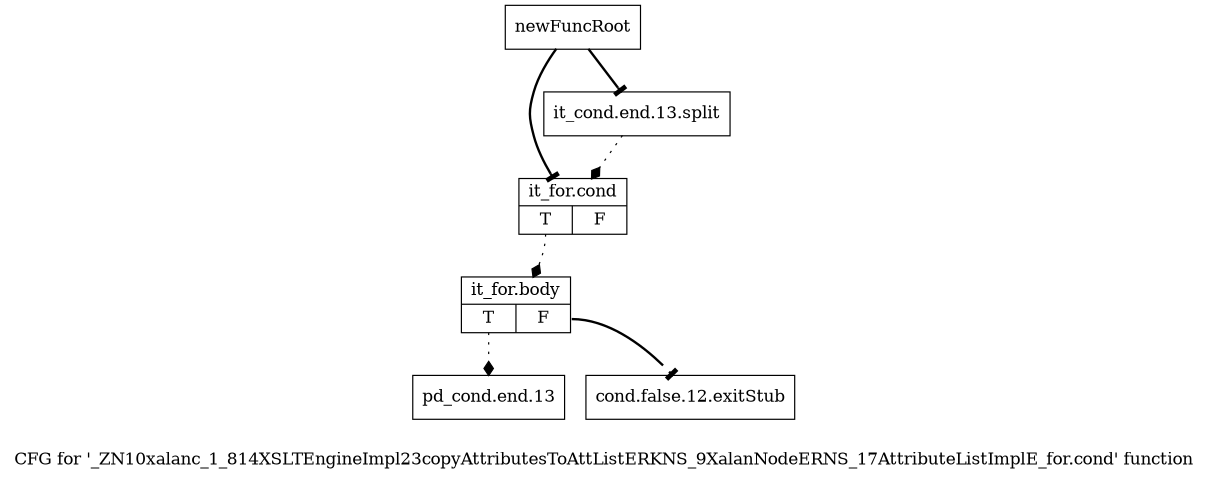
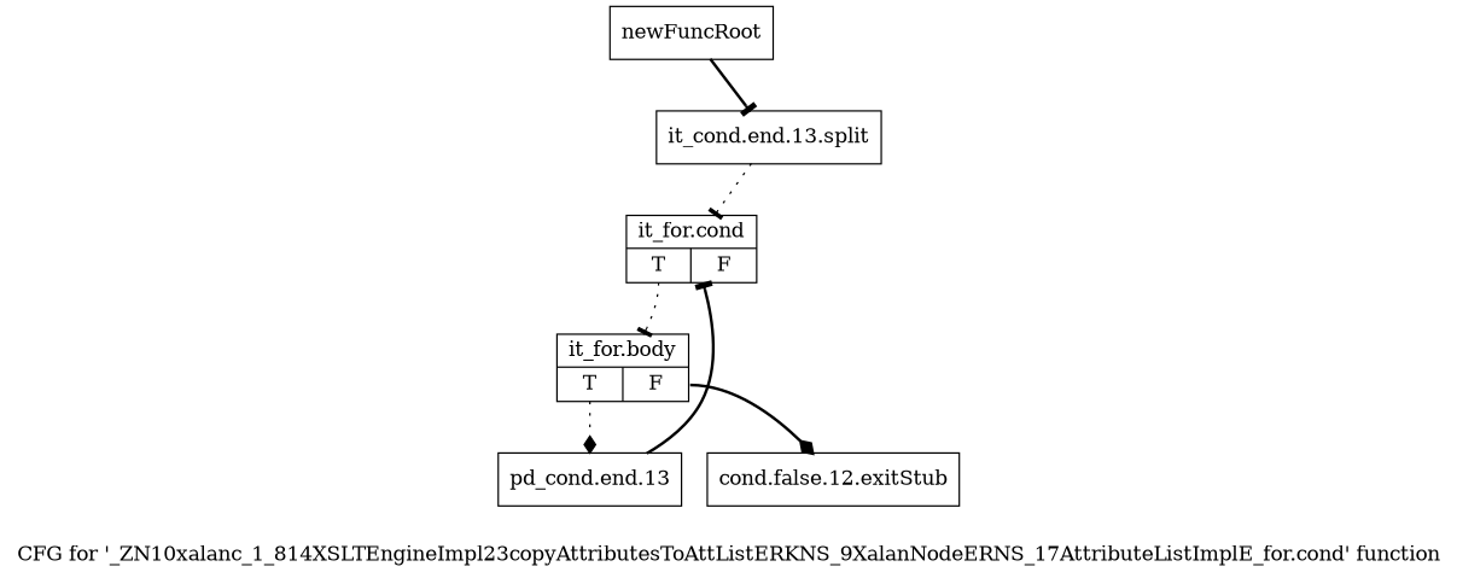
  digraph {
    label="CFG for '_ZN10xalanc_1_814XSLTEngineImpl23copyAttributesToAttListERKNS_9XalanNodeERNS_17AttributeListImplE_for.cond' function"
    node [shape=record]
    edge [arrowhead=tee style=bold]
    n1 [label="{newFuncRoot}"]
    n2 [label="{it_for.cond|{<s0>T|<s1>F}}"]
    n3 [label="{it_cond.end.13.split}"]
    n4 [label="{it_for.body|{<s0>T|<s1>F}}"]
    n5 [label="{cond.false.12.exitStub}"]
    n6 [label="{pd_cond.end.13}"]
-   n1 -> n2
+   n6 -> n2
    n1 -> n3
-   n2 -> n4 [arrowhead=diamond style=dotted tailport=s0]
-   n3 -> n2 [arrowhead=diamond style=dotted]
-   n4 -> n5 [tailport=s1]
+   n2 -> n4 [style=dotted tailport=s0]
+   n3 -> n2 [style=dotted]
+   n4 -> n5 [arrowhead=diamond tailport=s1]
    n4 -> n6 [arrowhead=diamond style=dotted tailport=s0]
  }
